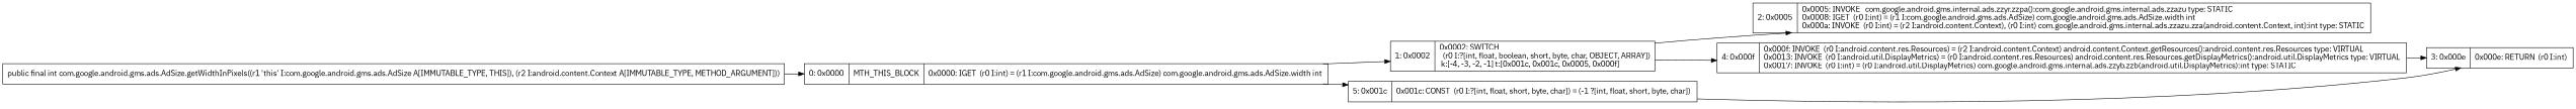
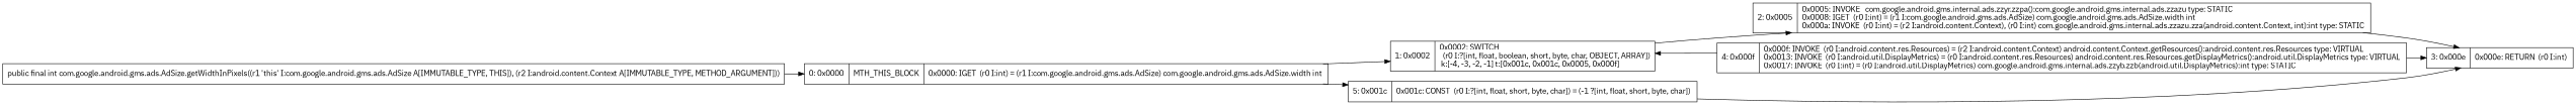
  digraph {
    fontname="IBM Plex Sans"
    rankdir=LR
    node [fontname="IBM Plex Sans" shape=record]
    edge [fontname="IBM Plex Sans"]
    n1 [label="{0\:\ 0x0000|MTH_THIS_BLOCK\l|0x0000: IGET  (r0 I:int) = (r1 I:com.google.android.gms.ads.AdSize) com.google.android.gms.ads.AdSize.width int \l}"]
    n2 [label="{1\:\ 0x0002|0x0002: SWITCH  \l  (r0 I:?[int, float, boolean, short, byte, char, OBJECT, ARRAY])\l k:[\-4, \-3, \-2, \-1] t:[0x001c, 0x001c, 0x0005, 0x000f] \l}"]
    n3 [label="{5\:\ 0x001c|0x001c: CONST  (r0 I:?[int, float, short, byte, char]) = (\-1 ?[int, float, short, byte, char]) \l}"]
    n4 [label="{2\:\ 0x0005|0x0005: INVOKE   com.google.android.gms.internal.ads.zzyr.zzpa():com.google.android.gms.internal.ads.zzazu type: STATIC \l0x0008: IGET  (r0 I:int) = (r1 I:com.google.android.gms.ads.AdSize) com.google.android.gms.ads.AdSize.width int \l0x000a: INVOKE  (r0 I:int) = (r2 I:android.content.Context), (r0 I:int) com.google.android.gms.internal.ads.zzazu.zza(android.content.Context, int):int type: STATIC \l}"]
    n5 [label="{4\:\ 0x000f|0x000f: INVOKE  (r0 I:android.content.res.Resources) = (r2 I:android.content.Context) android.content.Context.getResources():android.content.res.Resources type: VIRTUAL \l0x0013: INVOKE  (r0 I:android.util.DisplayMetrics) = (r0 I:android.content.res.Resources) android.content.res.Resources.getDisplayMetrics():android.util.DisplayMetrics type: VIRTUAL \l0x0017: INVOKE  (r0 I:int) = (r0 I:android.util.DisplayMetrics) com.google.android.gms.internal.ads.zzyb.zzb(android.util.DisplayMetrics):int type: STATIC \l}"]
    n6 [label="{3\:\ 0x000e|0x000e: RETURN  (r0 I:int) \l}"]
    n7 [label="{public final int com.google.android.gms.ads.AdSize.getWidthInPixels((r1 'this' I:com.google.android.gms.ads.AdSize A[IMMUTABLE_TYPE, THIS]), (r2 I:android.content.Context A[IMMUTABLE_TYPE, METHOD_ARGUMENT])) }"]
    n1 -> n2
    n1 -> n3
    n2 -> n4
-   n2 -> n5
+   n5 -> n2
    n3 -> n6
+   n4 -> n6
    n5 -> n6
    n7 -> n1
  }
